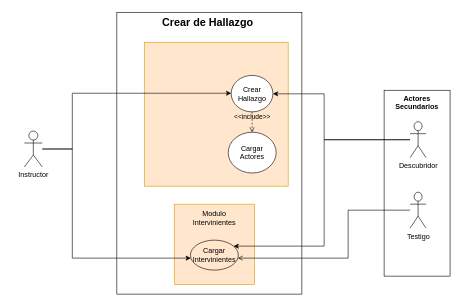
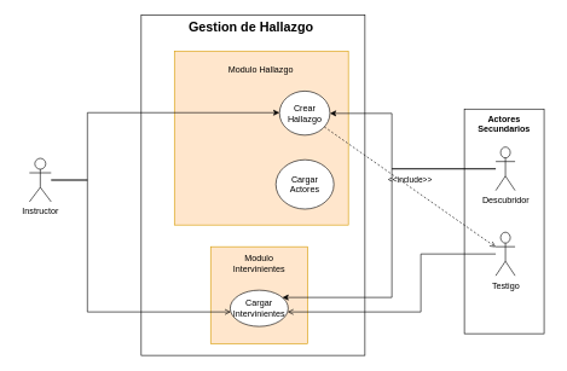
  <mxCell id="0" />
  <mxCell id="1" parent="0" />
- <mxCell id="2" value="&lt;font style=&quot;font-size: 18px&quot;&gt;Crear de Hallazgo&amp;nbsp;&lt;/font&gt;" style="shape=rect;html=1;verticalAlign=top;fontStyle=1;whiteSpace=wrap;align=center;fontSize=11;" parent="1" vertex="1"><mxGeometry x="194.28" y="20" width="308.59" height="470" as="geometry" /></mxCell>
+ <mxCell id="2" value="&lt;font style=&quot;font-size: 18px&quot;&gt;Gestion de Hallazgo&amp;nbsp;&lt;/font&gt;" style="shape=rect;html=1;verticalAlign=top;fontStyle=1;whiteSpace=wrap;align=center;fontSize=11;" parent="1" vertex="1"><mxGeometry x="194.28" y="20" width="308.59" height="470" as="geometry" /></mxCell>
  <mxCell id="3" value="" style="group" parent="1" vertex="1" connectable="0"><mxGeometry x="640" y="150" width="120" height="310" as="geometry" /></mxCell>
  <mxCell id="4" value="Actores Secundarios" style="shape=rect;html=1;verticalAlign=top;fontStyle=1;whiteSpace=wrap;align=center;" parent="3" vertex="1"><mxGeometry width="110" height="310" as="geometry" /></mxCell>
  <mxCell id="5" value="Descubridor" style="shape=umlActor;verticalLabelPosition=bottom;verticalAlign=top;html=1;outlineConnect=0;" parent="3" vertex="1"><mxGeometry x="43.33" y="52.45" width="26.67" height="60" as="geometry" /></mxCell>
  <mxCell id="6" value="Testigo" style="shape=umlActor;verticalLabelPosition=bottom;verticalAlign=top;html=1;outlineConnect=0;" parent="3" vertex="1"><mxGeometry x="43.33" y="170" width="26.67" height="60" as="geometry" /></mxCell>
  <mxCell id="7" value="" style="group" parent="1" vertex="1" connectable="0"><mxGeometry x="30" y="118.04" width="450" height="233.92" as="geometry" /></mxCell>
  <mxCell id="8" value="" style="group" parent="7" vertex="1" connectable="0"><mxGeometry x="-10" width="460" height="233.92" as="geometry" /></mxCell>
  <mxCell id="9" value="" style="group" parent="8" vertex="1" connectable="0"><mxGeometry x="220" y="-48.04" width="240" height="240" as="geometry" /></mxCell>
  <mxCell id="10" value="" style="whiteSpace=wrap;html=1;aspect=fixed;fillColor=#ffe6cc;strokeColor=#d79b00;" parent="9" vertex="1"><mxGeometry width="240" height="240" as="geometry" /></mxCell>
+ <mxCell id="11" value="Modulo Hallazgo" style="text;html=1;strokeColor=none;fillColor=none;align=center;verticalAlign=middle;whiteSpace=wrap;rounded=0;" parent="9" vertex="1"><mxGeometry x="35.282" y="10.004" width="169.432" height="32.577" as="geometry" /></mxCell>
  <mxCell id="12" value="Crear Hallazgo" style="ellipse;whiteSpace=wrap;html=1;" parent="9" vertex="1"><mxGeometry x="145" y="55.25" width="69.57" height="60.8" as="geometry" /></mxCell>
  <mxCell id="13" value="Cargar Actores" style="ellipse;whiteSpace=wrap;html=1;" parent="9" vertex="1"><mxGeometry x="140" y="150" width="80" height="68.04" as="geometry" /></mxCell>
- <mxCell id="14" value="&amp;lt;&amp;lt;include&amp;gt;&amp;gt;" style="html=1;verticalAlign=bottom;labelBackgroundColor=none;endArrow=open;endFill=0;dashed=1;rounded=0;" edge="1" parent="9" source="12" target="13"><mxGeometry width="160" relative="1" as="geometry"><mxPoint x="50" y="140.0" as="sourcePoint" /><mxPoint x="210" y="140.0" as="targetPoint" /></mxGeometry></mxCell>
+ <mxCell id="14" value="&amp;lt;&amp;lt;include&amp;gt;&amp;gt;" style="html=1;verticalAlign=bottom;labelBackgroundColor=none;endArrow=open;endFill=0;dashed=1;rounded=0;" edge="1" parent="9" source="12" target="6"><mxGeometry width="160" relative="1" as="geometry"><mxPoint x="50" y="140.0" as="sourcePoint" /><mxPoint x="210" y="140.0" as="targetPoint" /></mxGeometry></mxCell>
  <mxCell id="15" style="edgeStyle=orthogonalEdgeStyle;rounded=0;orthogonalLoop=1;jettySize=auto;html=1;" parent="8" source="16" target="12" edge="1"><mxGeometry relative="1" as="geometry"><Array as="points"><mxPoint x="100" y="130" /><mxPoint x="100" y="37" /></Array></mxGeometry></mxCell>
  <mxCell id="16" value="Instructor" style="shape=umlActor;verticalLabelPosition=bottom;verticalAlign=top;html=1;outlineConnect=0;" parent="8" vertex="1"><mxGeometry x="20.0" y="100" width="30" height="60" as="geometry" /></mxCell>
  <mxCell id="17" value="" style="group" parent="1" vertex="1" connectable="0"><mxGeometry x="290" y="340" width="133.92" height="133.92" as="geometry" /></mxCell>
  <mxCell id="18" value="" style="whiteSpace=wrap;html=1;aspect=fixed;fillColor=#ffe6cc;strokeColor=#d79b00;" parent="17" vertex="1"><mxGeometry width="133.92" height="133.92" as="geometry" /></mxCell>
  <mxCell id="19" value="Modulo Intervinientes" style="text;html=1;strokeColor=none;fillColor=none;align=center;verticalAlign=middle;whiteSpace=wrap;rounded=0;" parent="17" vertex="1"><mxGeometry x="11.96" y="13.92" width="110" height="20" as="geometry" /></mxCell>
- <mxCell id="20" value="Cargar Intervinientes" style="ellipse;whiteSpace=wrap;html=1;fillColor=#ffe6cc;" parent="17" vertex="1"><mxGeometry x="26.96" y="60" width="80" height="50" as="geometry" /></mxCell>
- <mxCell id="21" style="edgeStyle=orthogonalEdgeStyle;rounded=0;orthogonalLoop=1;jettySize=auto;html=1;" parent="1" source="16" target="20" edge="1"><mxGeometry relative="1" as="geometry"><Array as="points"><mxPoint x="120" y="248" /><mxPoint x="120" y="430" /></Array></mxGeometry></mxCell>
+ <mxCell id="20" value="Cargar Intervinientes" style="ellipse;whiteSpace=wrap;html=1;" parent="17" vertex="1"><mxGeometry x="26.96" y="60" width="80" height="50" as="geometry" /></mxCell>
+ <mxCell id="21" style="edgeStyle=orthogonalEdgeStyle;rounded=0;orthogonalLoop=1;jettySize=auto;html=1;endArrow=open;" parent="1" source="16" target="20" edge="1"><mxGeometry relative="1" as="geometry"><Array as="points"><mxPoint x="120" y="248" /><mxPoint x="120" y="430" /></Array></mxGeometry></mxCell>
  <mxCell id="22" style="edgeStyle=orthogonalEdgeStyle;rounded=0;orthogonalLoop=1;jettySize=auto;html=1;" parent="1" source="5" target="12" edge="1"><mxGeometry relative="1" as="geometry"><Array as="points"><mxPoint x="540" y="233" /><mxPoint x="540" y="156" /></Array></mxGeometry></mxCell>
  <mxCell id="23" style="edgeStyle=orthogonalEdgeStyle;rounded=0;orthogonalLoop=1;jettySize=auto;html=1;" parent="1" source="5" target="20" edge="1"><mxGeometry relative="1" as="geometry"><Array as="points"><mxPoint x="540" y="233" /><mxPoint x="540" y="410" /></Array></mxGeometry></mxCell>
  <mxCell id="24" style="edgeStyle=orthogonalEdgeStyle;rounded=0;orthogonalLoop=1;jettySize=auto;html=1;endArrow=open;" parent="1" source="6" target="20" edge="1"><mxGeometry relative="1" as="geometry"><Array as="points"><mxPoint x="580" y="350" /><mxPoint x="580" y="430" /></Array></mxGeometry></mxCell>
